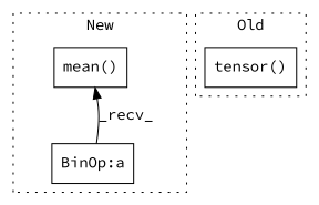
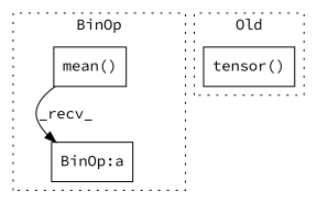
  digraph {
    fontname="Source Code Pro"
    node [a=75 shape=box fontname="Source Code Pro"]
    n1 [l=35 label="mean()" s=8094]
    n2 [a=82 l=3 label="BinOp:a" s=7196]
    n3 [l="13,1" label="tensor()" s="8228,8244"]
    subgraph cluster_1 {
-     label=New
+     label=BinOp
      style=dotted
      n1
      n2
    }
    subgraph cluster_2 {
      label=Old
      style=dotted
      n3
    }
-   n2 -> n1 [label=_recv_ fontname="Source Code Pro"]
+   n1 -> n2 [label=_recv_ fontname="Source Code Pro"]
  }
